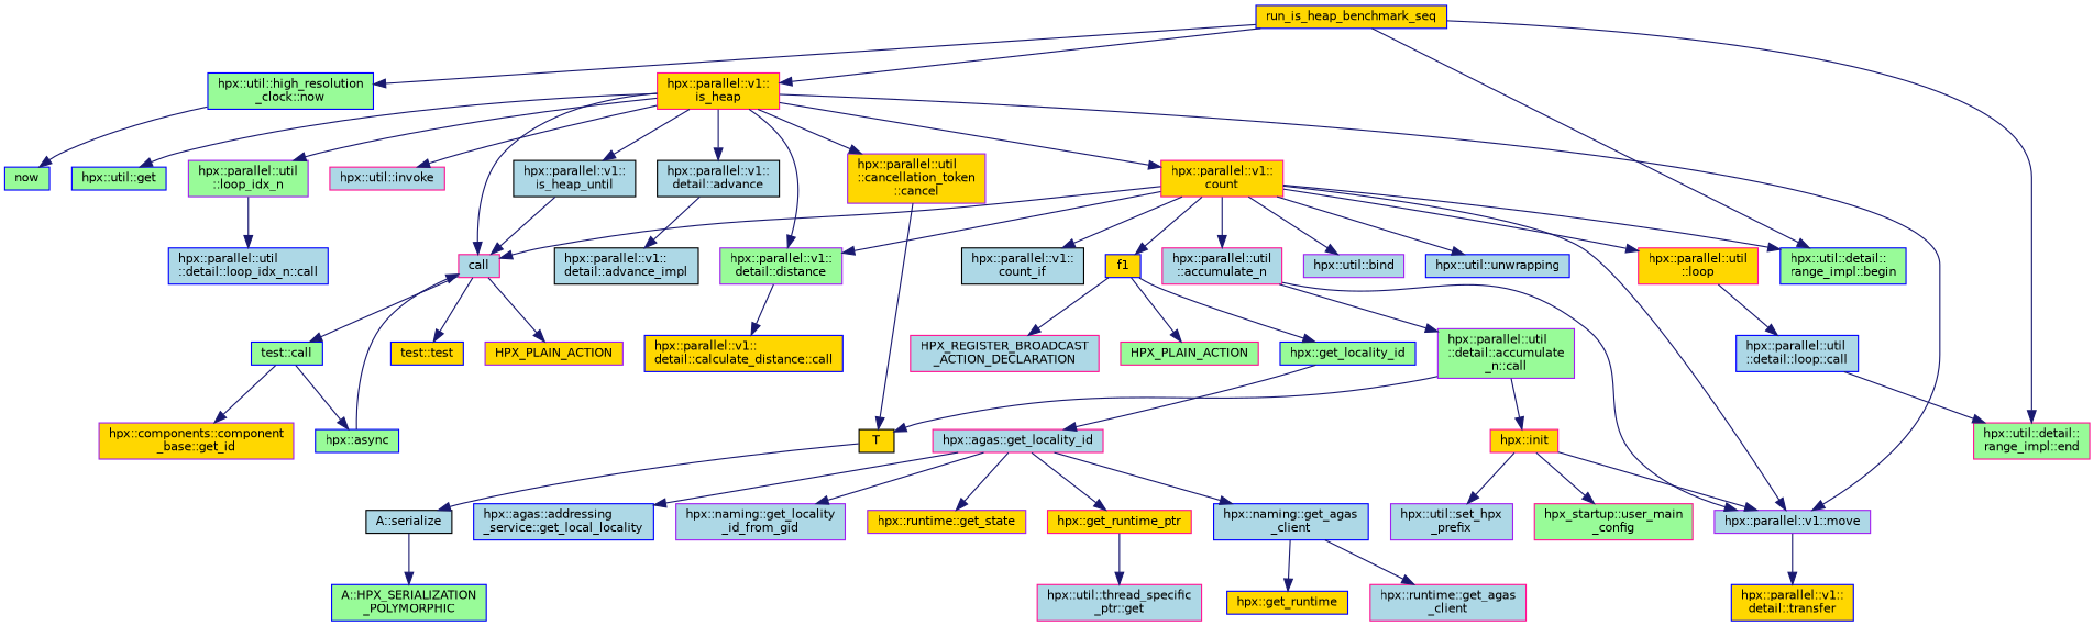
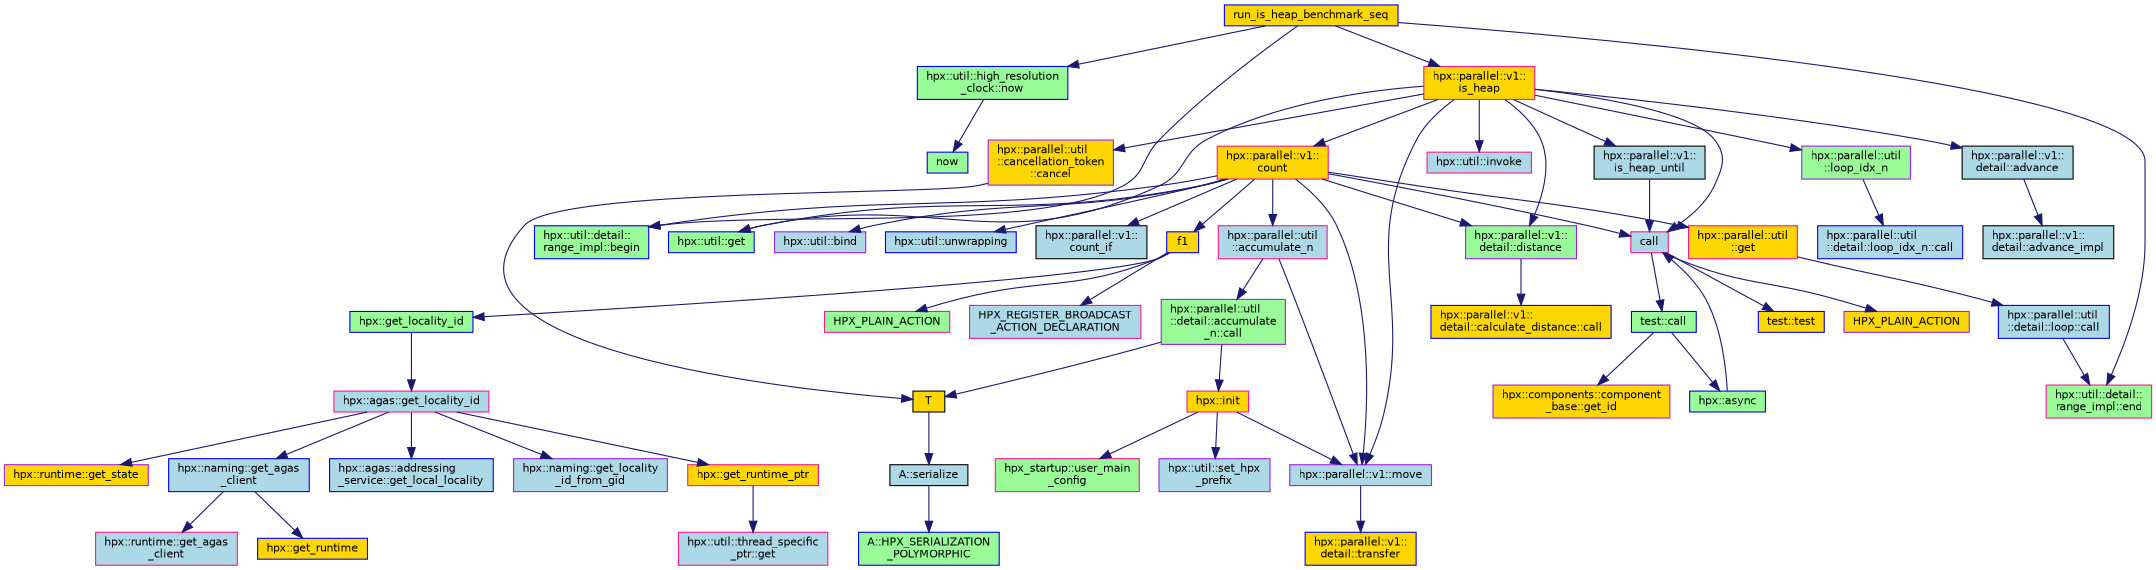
  digraph {
    rankdir=TB
    node [color=blue fillcolor=lightblue fontname=Helvetica fontsize=10 shape=record style=filled]
    edge [color=midnightblue fontname=Helvetica fontsize=10 labelfontname=Helvetica labelfontsize=10 style=solid]
    n1 [fillcolor=gold fontcolor=black height=0.2 label=run_is_heap_benchmark_seq width=0.4]
    n2 [fillcolor=palegreen height=0.2 label="hpx::util::high_resolution\l_clock::now" width=0.4]
    n3 [color=deeppink fillcolor=gold height=0.2 label="hpx::parallel::v1::\lis_heap" width=0.4]
    n4 [color=deeppink fillcolor=palegreen height=0.2 label="hpx::util::detail::\lrange_impl::end" width=0.4]
    n5 [fillcolor=palegreen height=0.2 label="hpx::util::detail::\lrange_impl::begin" width=0.4]
    n6 [fillcolor=palegreen height=0.2 label=now width=0.4]
    n7 [color=deeppink height=0.2 label=call width=0.4]
    n8 [color=deeppink fillcolor=gold height=0.2 label="hpx::parallel::v1::\lcount" width=0.4]
    n9 [color=purple height=0.2 label="hpx::parallel::v1::move" width=0.4]
    n10 [fillcolor=palegreen height=0.2 label="hpx::util::get" width=0.4]
    n11 [color=purple fillcolor=palegreen height=0.2 label="hpx::parallel::v1::\ldetail::distance" width=0.4]
    n12 [color=deeppink height=0.2 label="hpx::util::invoke" width=0.4]
    n13 [color=purple fillcolor=palegreen height=0.2 label="hpx::parallel::util\l::loop_idx_n" width=0.4]
    n14 [color=purple fillcolor=gold height=0.2 label="hpx::parallel::util\l::cancellation_token\l::cancel" width=0.4]
    n15 [color=black height=0.2 label="hpx::parallel::v1::\ldetail::advance" width=0.4]
    n16 [color=black height=0.2 label="hpx::parallel::v1::\lis_heap_until" width=0.4]
    n17 [fillcolor=gold height=0.2 label="test::test" width=0.4]
    n18 [color=purple fillcolor=gold height=0.2 label=HPX_PLAIN_ACTION width=0.4]
    n19 [fillcolor=palegreen height=0.2 label="test::call" width=0.4]
    n20 [color=black height=0.2 label="hpx::parallel::v1::\lcount_if" width=0.4]
    n21 [fillcolor=gold height=0.2 label=f1 width=0.4]
-   n22 [color=deeppink fillcolor=gold height=0.2 label="hpx::parallel::util\l::loop" width=0.4]
+   n22 [color=deeppink fillcolor=gold height=0.2 label="hpx::parallel::util\l::get" width=0.4]
    n23 [color=purple height=0.2 label="hpx::util::bind" width=0.4]
    n24 [height=0.2 label="hpx::util::unwrapping" width=0.4]
    n25 [color=deeppink height=0.2 label="hpx::parallel::util\l::accumulate_n" width=0.4]
    n26 [fillcolor=gold height=0.2 label="hpx::parallel::v1::\ldetail::transfer" width=0.4]
    n27 [fillcolor=gold height=0.2 label="hpx::parallel::v1::\ldetail::calculate_distance::call" width=0.4]
    n28 [height=0.2 label="hpx::parallel::util\l::detail::loop_idx_n::call" width=0.4]
    n29 [color=black fillcolor=gold height=0.2 label=T width=0.4]
    n30 [color=black height=0.2 label="hpx::parallel::v1::\ldetail::advance_impl" width=0.4]
    n31 [fillcolor=palegreen height=0.2 label="hpx::async" width=0.4]
    n32 [color=purple fillcolor=gold height=0.2 label="hpx::components::component\l_base::get_id" width=0.4]
    n33 [fillcolor=palegreen height=0.2 label="hpx::get_locality_id" width=0.4]
    n34 [color=deeppink fillcolor=palegreen height=0.2 label=HPX_PLAIN_ACTION width=0.4]
    n35 [color=deeppink height=0.2 label="HPX_REGISTER_BROADCAST\l_ACTION_DECLARATION" width=0.4]
    n36 [height=0.2 label="hpx::parallel::util\l::detail::loop::call" width=0.4]
    n37 [color=purple fillcolor=palegreen height=0.2 label="hpx::parallel::util\l::detail::accumulate\l_n::call" width=0.4]
    n38 [color=deeppink height=0.2 label="hpx::agas::get_locality_id" width=0.4]
    n39 [color=deeppink fillcolor=gold height=0.2 label="hpx::get_runtime_ptr" width=0.4]
    n40 [color=purple fillcolor=gold height=0.2 label="hpx::runtime::get_state" width=0.4]
    n41 [height=0.2 label="hpx::naming::get_agas\l_client" width=0.4]
    n42 [height=0.2 label="hpx::agas::addressing\l_service::get_local_locality" width=0.4]
    n43 [color=purple height=0.2 label="hpx::naming::get_locality\l_id_from_gid" width=0.4]
    n44 [color=deeppink height=0.2 label="hpx::util::thread_specific\l_ptr::get" width=0.4]
    n45 [fillcolor=gold height=0.2 label="hpx::get_runtime" width=0.4]
    n46 [color=deeppink height=0.2 label="hpx::runtime::get_agas\l_client" width=0.4]
    n47 [color=deeppink fillcolor=gold height=0.2 label="hpx::init" width=0.4]
    n48 [color=black height=0.2 label="A::serialize" width=0.4]
    n49 [color=purple height=0.2 label="hpx::util::set_hpx\l_prefix" width=0.4]
    n50 [color=deeppink fillcolor=palegreen height=0.2 label="hpx_startup::user_main\l_config" width=0.4]
    n51 [fillcolor=palegreen height=0.2 label="A::HPX_SERIALIZATION\l_POLYMORPHIC" width=0.4]
    n1 -> n2
    n1 -> n3
    n1 -> n4
    n1 -> n5
    n2 -> n6
    n3 -> n7
    n3 -> n8
    n3 -> n9
    n3 -> n10
    n3 -> n11
    n3 -> n12
    n3 -> n13
    n3 -> n14
    n3 -> n15
    n3 -> n16
    n7 -> n17
    n7 -> n18
    n7 -> n19
    n8 -> n5
    n8 -> n7
    n8 -> n9
+   n8 -> n10
    n8 -> n11
    n8 -> n20
    n8 -> n21
    n8 -> n22
    n8 -> n23
    n8 -> n24
    n8 -> n25
    n9 -> n26
    n11 -> n27
    n13 -> n28
    n14 -> n29
    n15 -> n30
    n16 -> n7
    n19 -> n31
    n19 -> n32
    n21 -> n33
    n21 -> n34
    n21 -> n35
    n22 -> n36
    n25 -> n9
    n25 -> n37
    n29 -> n48
    n31 -> n7
    n33 -> n38
    n36 -> n4
    n37 -> n29
    n37 -> n47
    n38 -> n39
    n38 -> n40
    n38 -> n41
    n38 -> n42
    n38 -> n43
    n39 -> n44
    n41 -> n45
    n41 -> n46
    n47 -> n9
    n47 -> n49
    n47 -> n50
    n48 -> n51
  }
